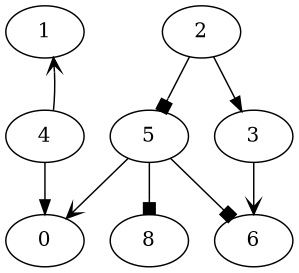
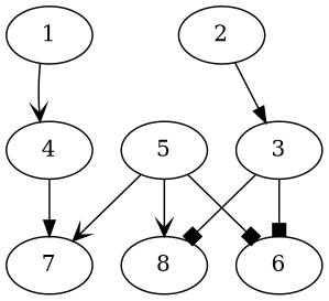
  digraph {
    node [alpha=0.03]
    edge [arrowhead=box]
    1 [alpha=0.19 expect_size=40941568]
    4 [expect_size=48167936]
-   7 [alpha=0.14 expect_size=43350016 label=0]
+   7 [alpha=0.14 expect_size=43350016]
    2 [alpha=0.01 expect_size=17981440]
    3 [alpha=0.15 expect_size=42082304]
    5 [alpha=0.06 expect_size=30117888]
    6 [expect_size=24958976]
    8 [expect_size=50829312]
-   4 -> 1 [arrowhead=vee]
+   1 -> 4 [arrowhead=vee]
    4 -> 7 [arrowhead=normal]
    2 -> 3 [arrowhead=normal]
-   2 -> 5
-   3 -> 6 [arrowhead=vee]
+   3 -> 6
+   3 -> 8
    5 -> 7 [arrowhead=vee]
    5 -> 6
-   5 -> 8
+   5 -> 8 [arrowhead=vee]
  }
